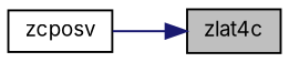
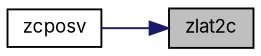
  digraph {
    rankdir=RL
    fontname=Inter
    node [color=black fontname=Inter fontsize=10 shape=record style=filled]
-   n1 [fillcolor=grey75 fontcolor=black height=0.2 label=zlat4c width=0.4]
+   n1 [fillcolor=grey75 fontcolor=black height=0.2 label=zlat2c width=0.4]
    n2 [fillcolor=white height=0.2 label=zcposv width=0.4]
    n1 -> n2 [color=midnightblue dir=back fontname=Inter fontsize=10 labelfontname=Helvetica labelfontsize=10 style=solid]
  }
